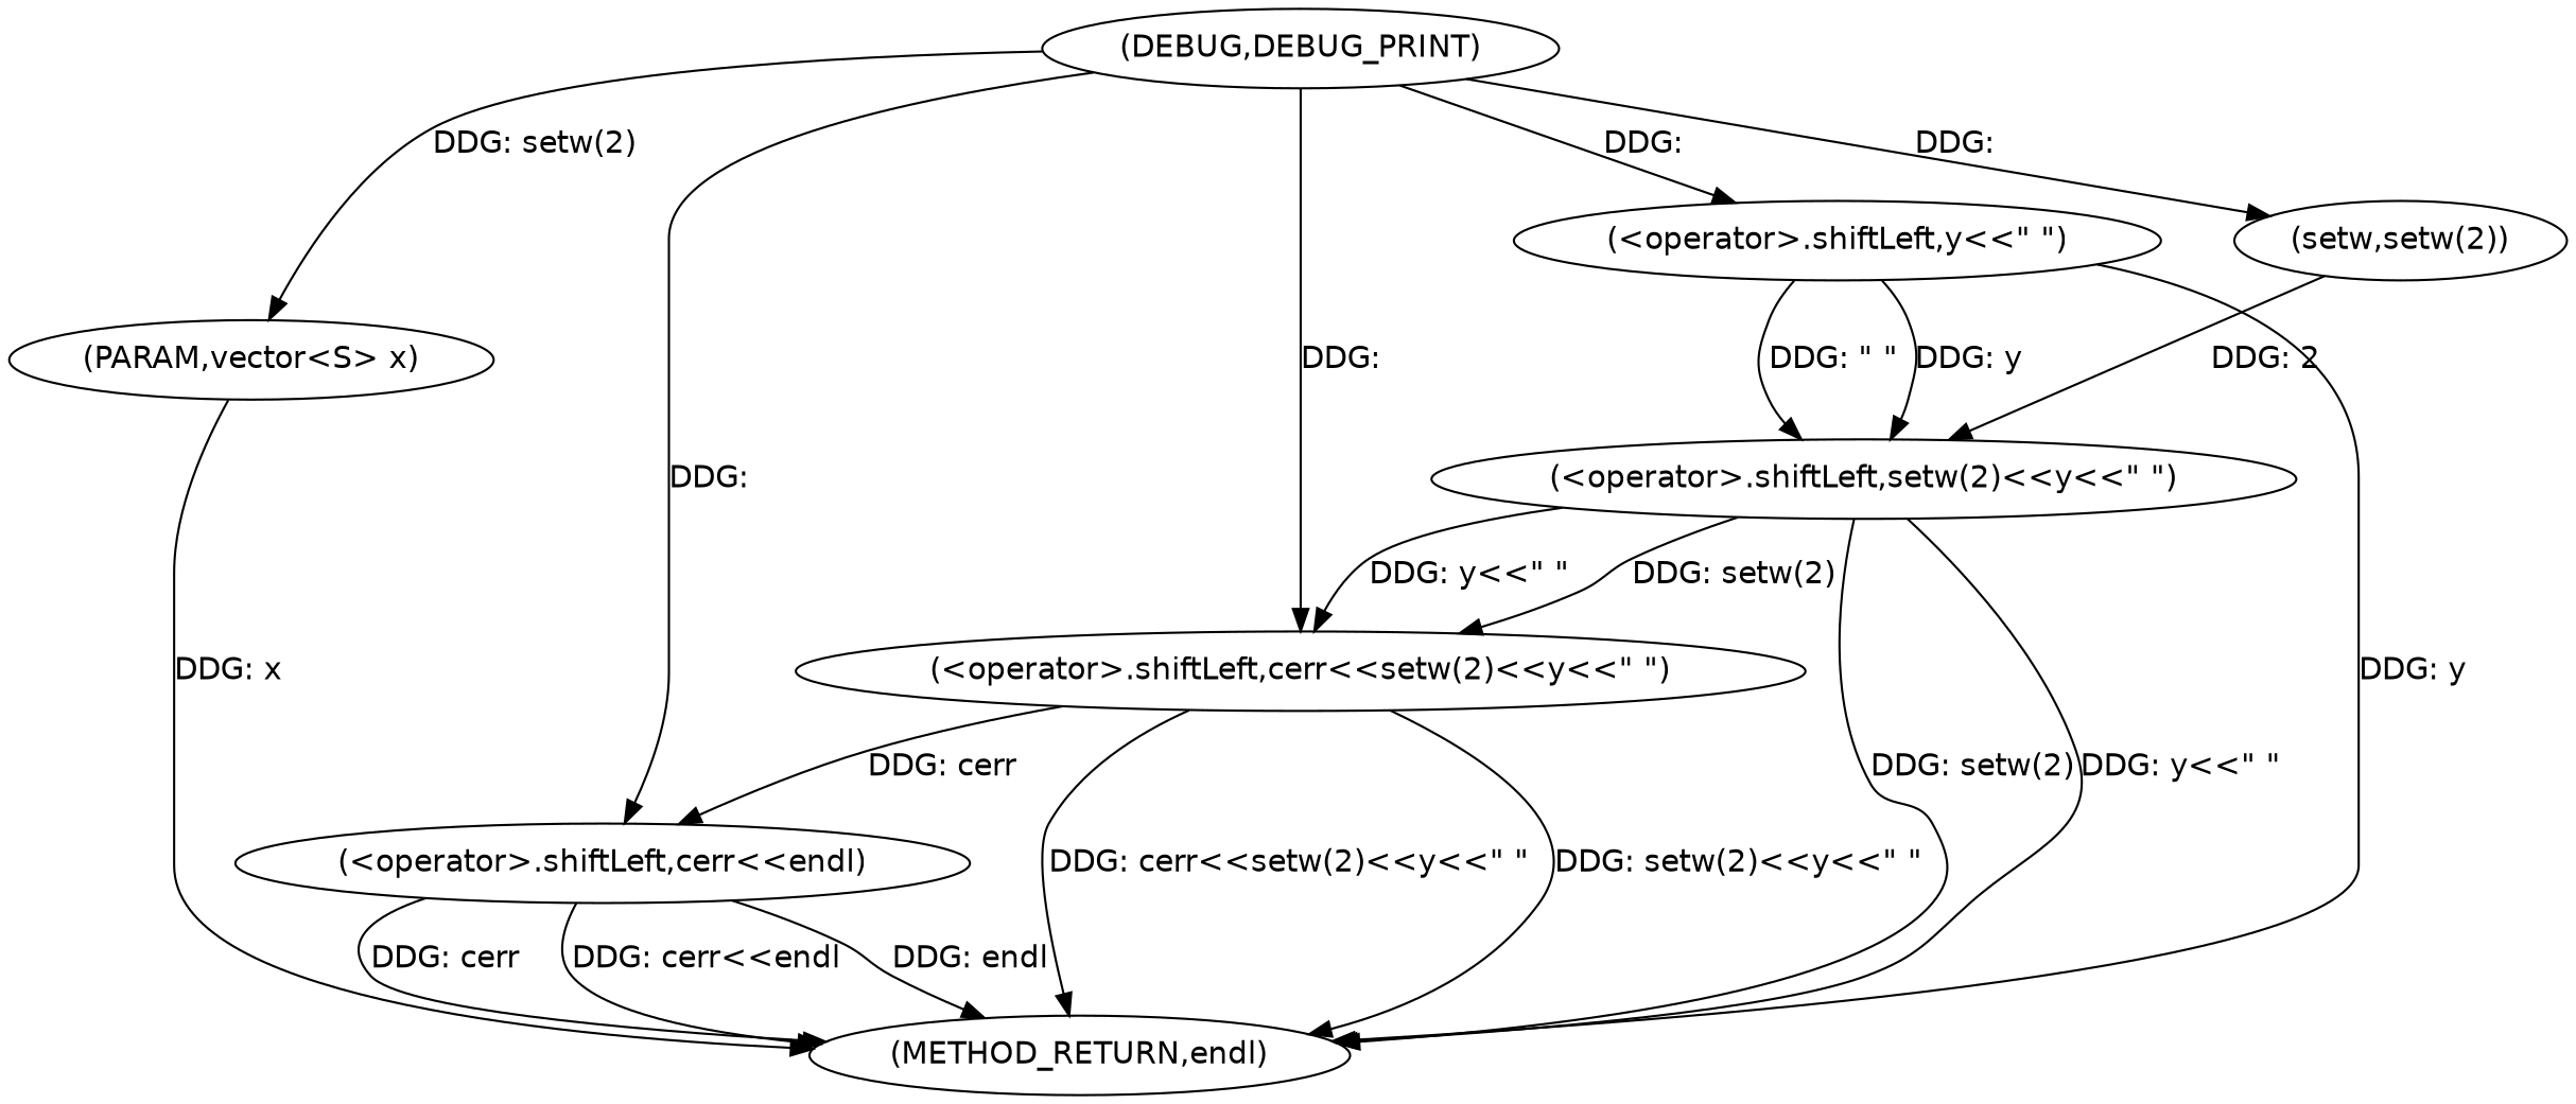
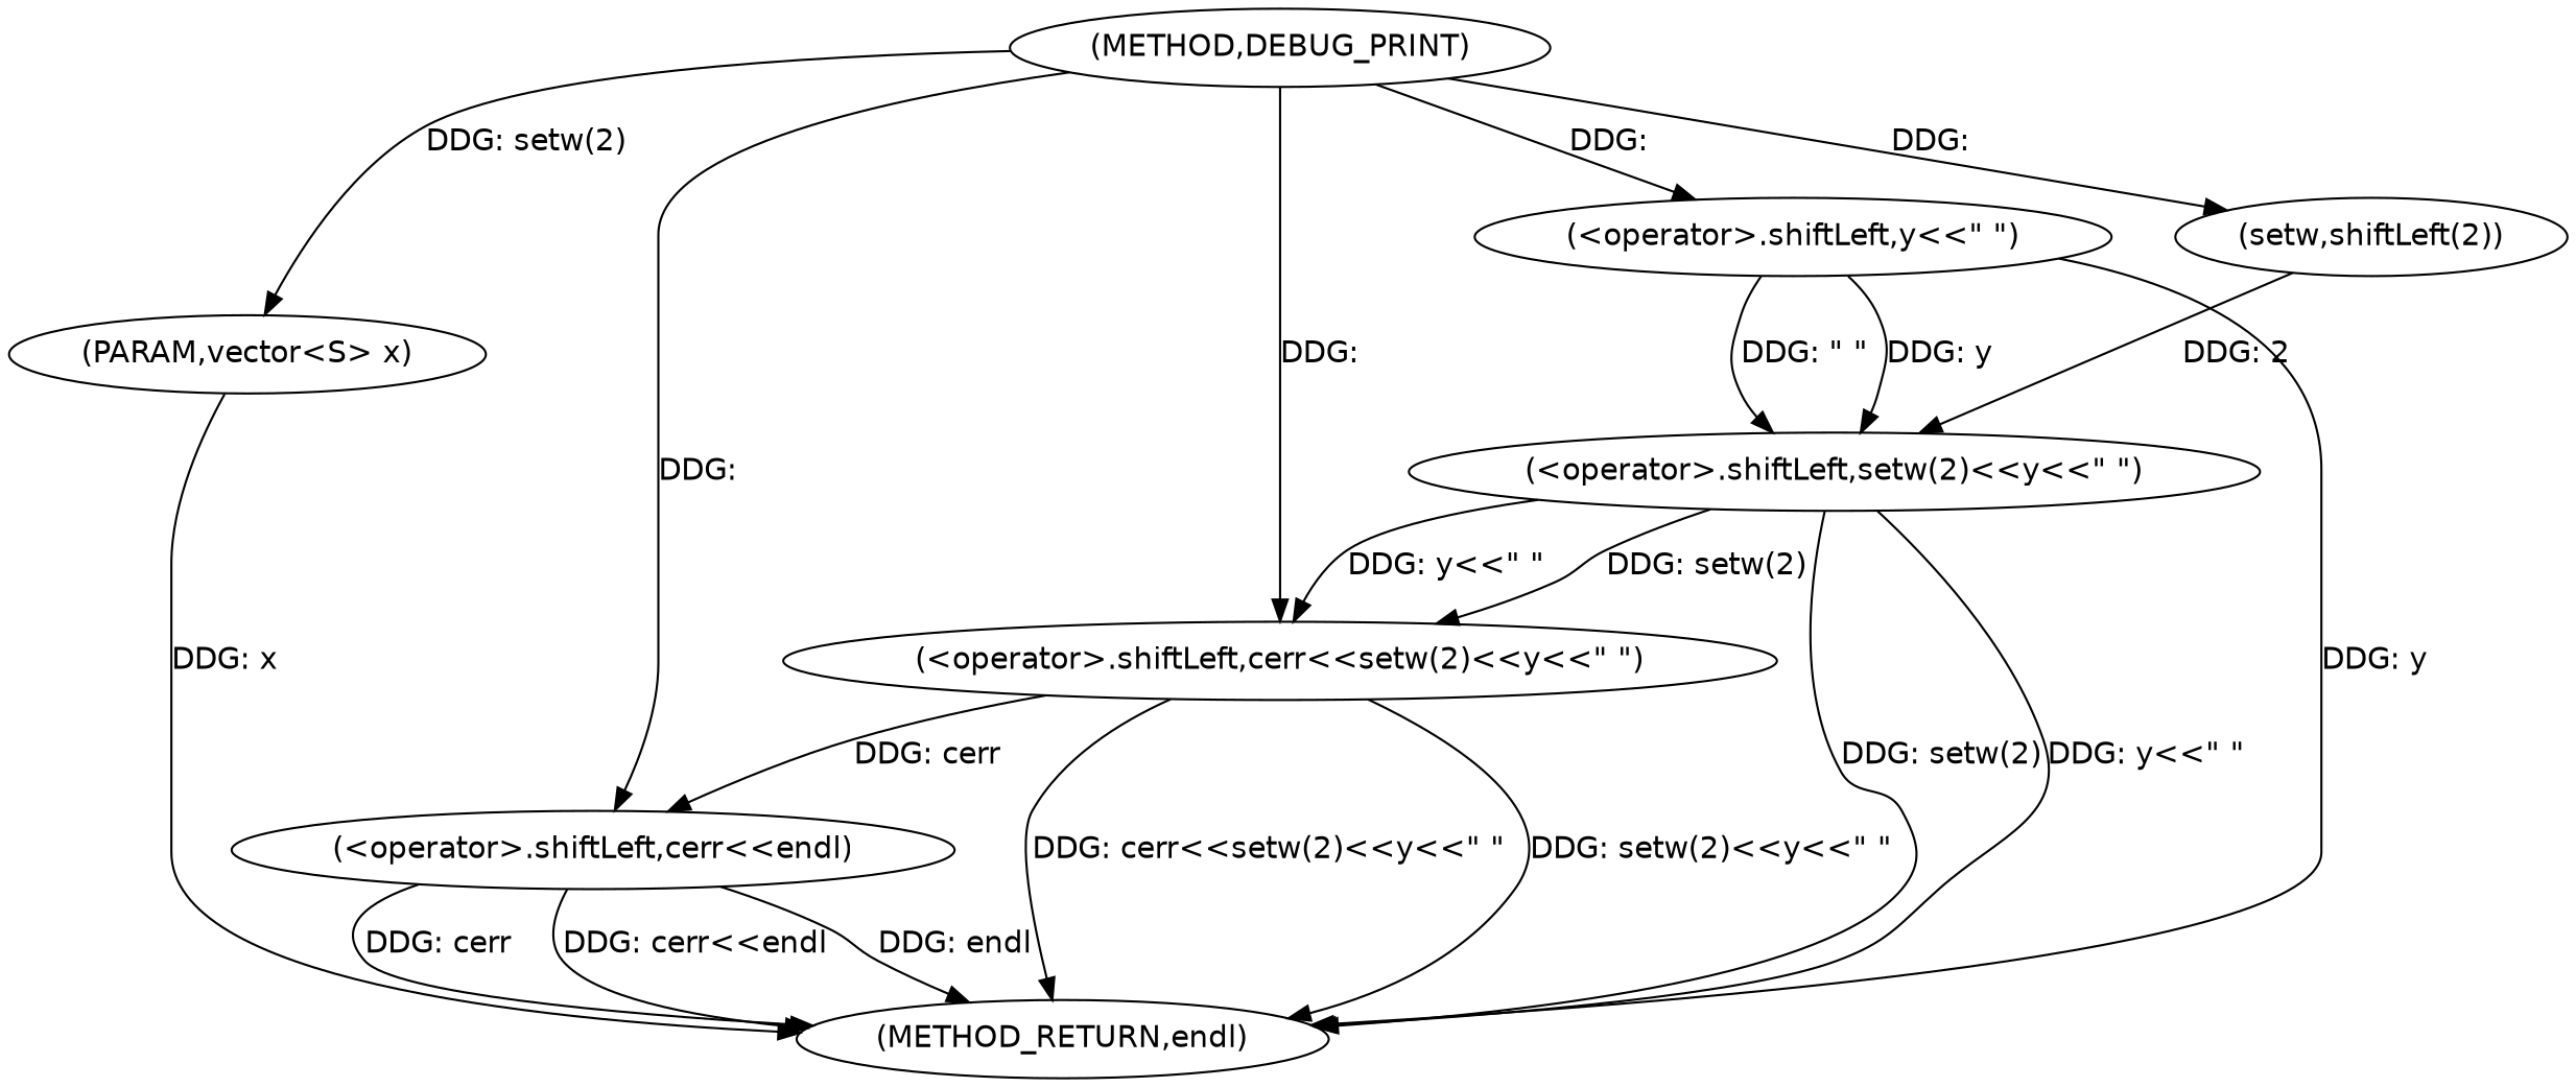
  digraph {
    fontname="DejaVu Sans"
    node [fontname="DejaVu Sans"]
    edge [fontname="DejaVu Sans"]
-   n1 [label="(DEBUG,DEBUG_PRINT)"]
+   n1 [label="(METHOD,DEBUG_PRINT)"]
    n2 [label="(PARAM,vector<S> x)"]
    n3 [label="(<operator>.shiftLeft,cerr<<setw(2)<<y<<\" \")"]
    n4 [label="(<operator>.shiftLeft,cerr<<endl)"]
-   n5 [label="(setw,setw(2))"]
+   n5 [label="(setw,shiftLeft(2))"]
    n6 [label="(<operator>.shiftLeft,y<<\" \")"]
    n7 [label="(METHOD_RETURN,endl)"]
    n8 [label="(<operator>.shiftLeft,setw(2)<<y<<\" \")"]
    n1 -> n2 [label="DDG: setw(2)"]
    n1 -> n3 [label="DDG: "]
    n1 -> n4 [label="DDG: "]
    n1 -> n5 [label="DDG: "]
    n1 -> n6 [label="DDG: "]
    n2 -> n7 [label="DDG: x"]
    n3 -> n4 [label="DDG: cerr"]
    n3 -> n7 [label="DDG: setw(2)<<y<<\" \""]
    n3 -> n7 [label="DDG: cerr<<setw(2)<<y<<\" \""]
    n4 -> n7 [label="DDG: cerr"]
    n4 -> n7 [label="DDG: cerr<<endl"]
    n4 -> n7 [label="DDG: endl"]
    n5 -> n8 [label="DDG: 2"]
    n6 -> n7 [label="DDG: y"]
    n6 -> n8 [label="DDG: y"]
    n6 -> n8 [label="DDG: \" \""]
    n8 -> n3 [label="DDG: setw(2)"]
    n8 -> n3 [label="DDG: y<<\" \""]
    n8 -> n7 [label="DDG: setw(2)"]
    n8 -> n7 [label="DDG: y<<\" \""]
  }
